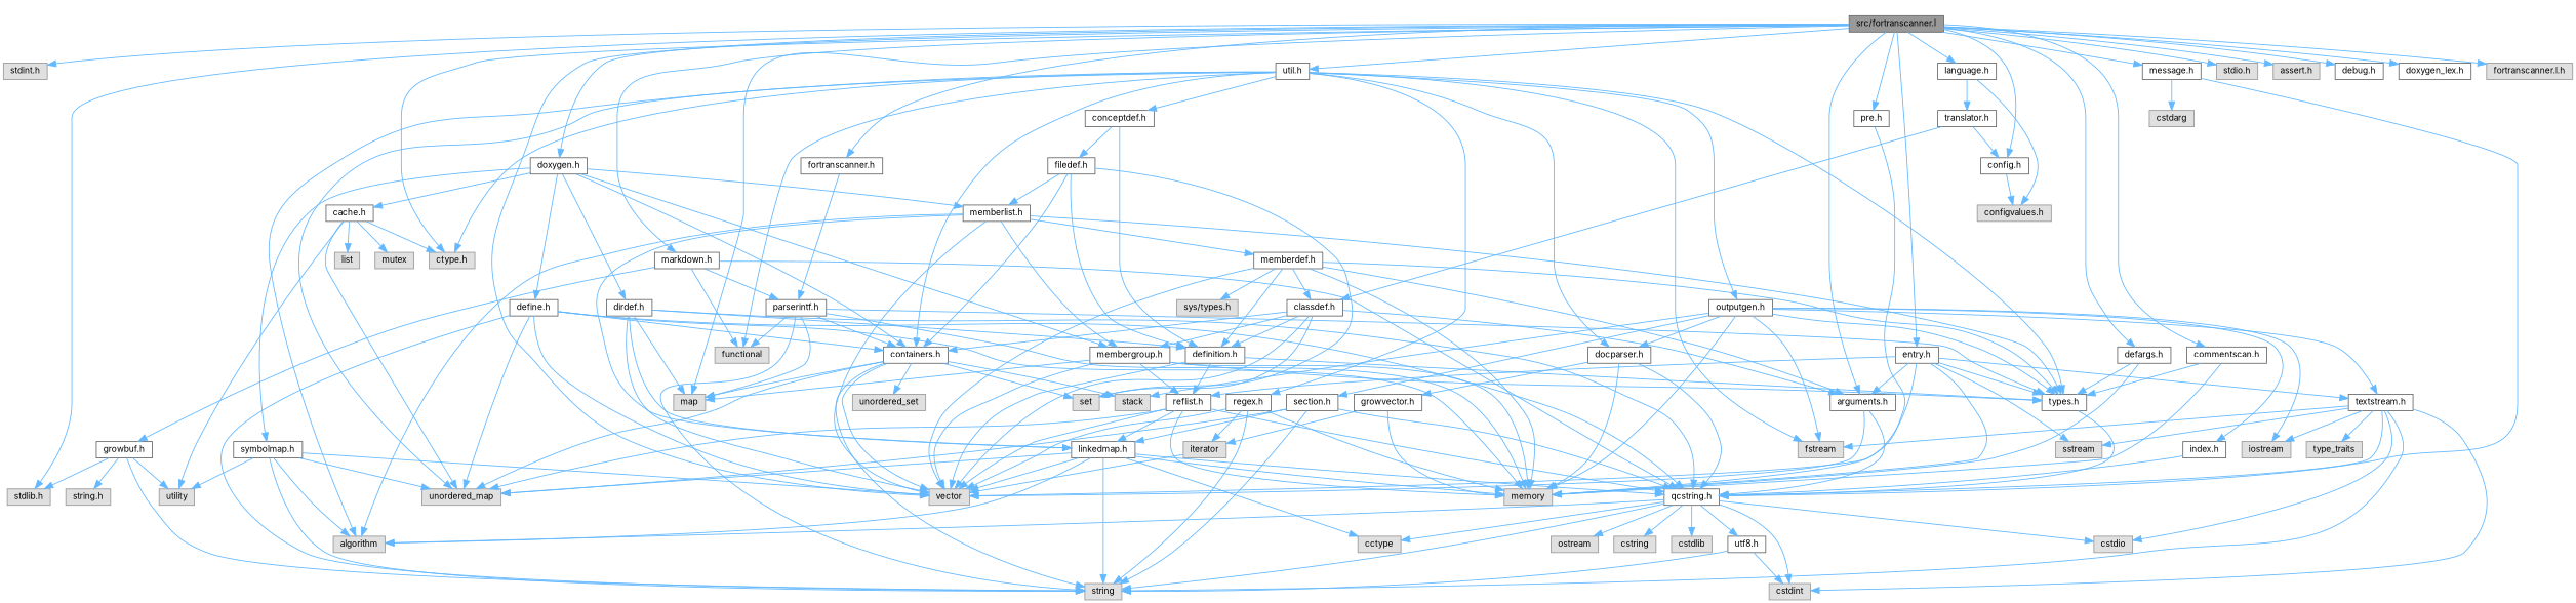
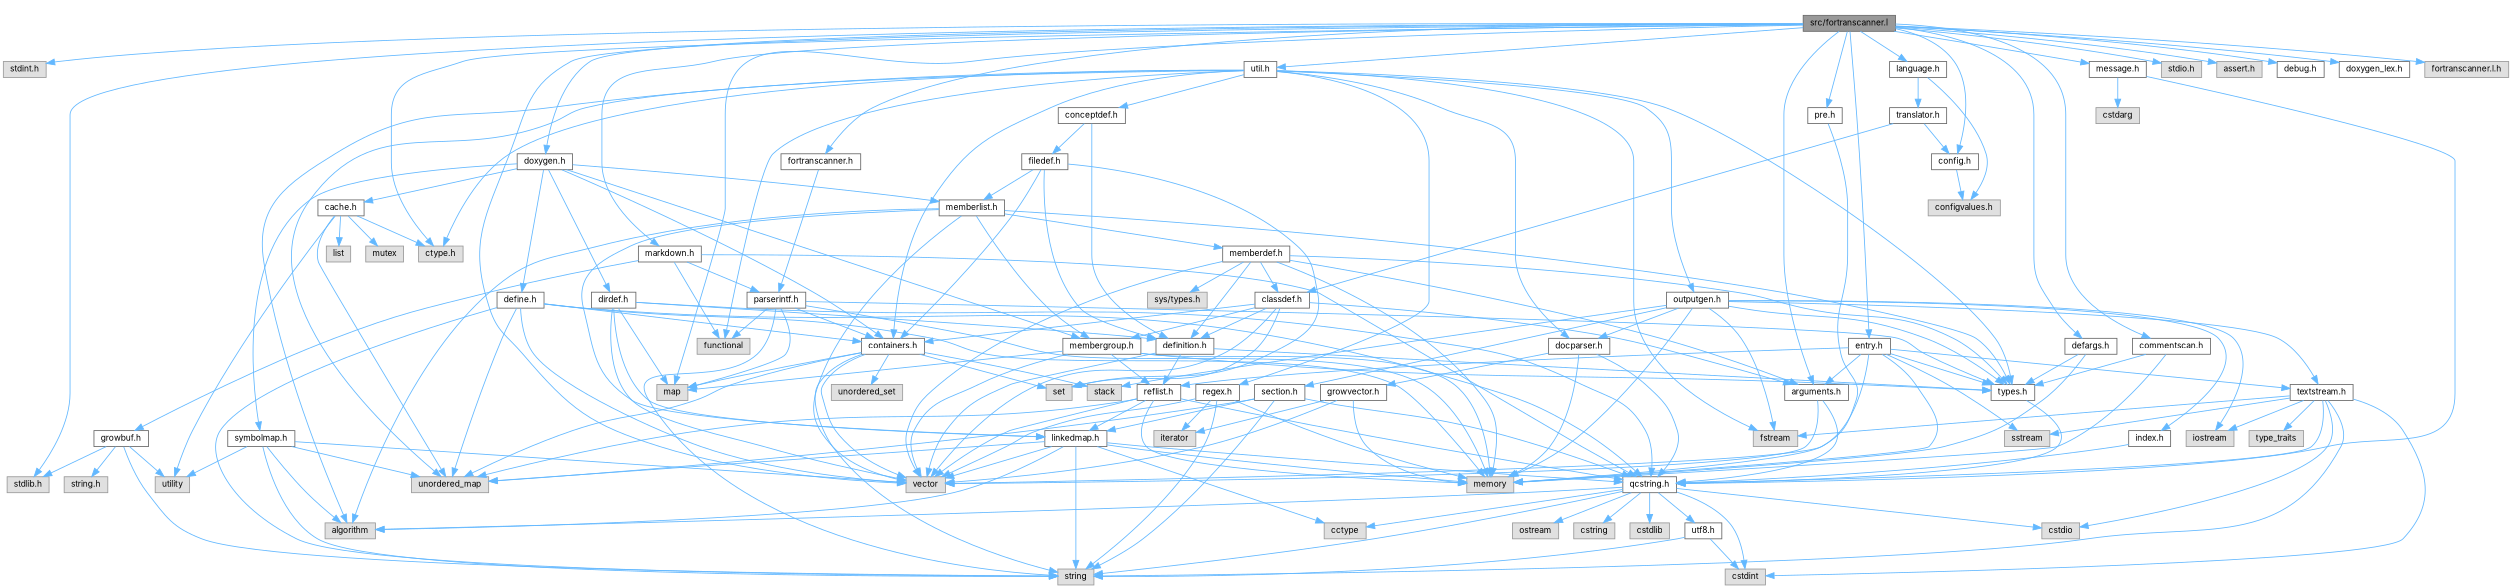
  digraph {
    fontname=Inter
    node [color=grey40 fillcolor=white fontname=Inter fontsize=10 shape=box style=filled]
    edge [color=steelblue1 fontname=Inter fontsize=10 labelfontname=Helvetica labelfontsize=10 style=solid]
    n1 [color=gray40 fillcolor=grey60 fontcolor=black height=0.2 label="src/fortranscanner.l" width=0.4]
    n2 [color=grey60 fillcolor="#E0E0E0" height=0.2 label="stdint.h" width=0.4]
    n3 [color=grey60 fillcolor="#E0E0E0" height=0.2 label=map width=0.4]
    n4 [color=grey60 fillcolor="#E0E0E0" height=0.2 label=vector width=0.4]
    n5 [color=grey60 fillcolor="#E0E0E0" height=0.2 label="stdio.h" width=0.4]
    n6 [color=grey60 fillcolor="#E0E0E0" height=0.2 label="stdlib.h" width=0.4]
    n7 [color=grey60 fillcolor="#E0E0E0" height=0.2 label="assert.h" width=0.4]
    n8 [color=grey60 fillcolor="#E0E0E0" height=0.2 label="ctype.h" width=0.4]
    n9 [height=0.2 label="fortranscanner.h" width=0.4]
    n10 [height=0.2 label="entry.h" width=0.4]
    n11 [height=0.2 label="arguments.h" width=0.4]
    n12 [height=0.2 label="message.h" width=0.4]
    n13 [height=0.2 label="config.h" width=0.4]
    n14 [height=0.2 label="doxygen.h" width=0.4]
    n15 [height=0.2 label="util.h" width=0.4]
    n16 [height=0.2 label="defargs.h" width=0.4]
    n17 [height=0.2 label="language.h" width=0.4]
    n18 [height=0.2 label="commentscan.h" width=0.4]
    n19 [height=0.2 label="pre.h" width=0.4]
    n20 [height=0.2 label="debug.h" width=0.4]
    n21 [height=0.2 label="markdown.h" width=0.4]
    n22 [height=0.2 label="doxygen_lex.h" width=0.4]
    n23 [color=grey60 fillcolor="#E0E0E0" height=0.2 label="fortranscanner.l.h" width=0.4]
    n24 [height=0.2 label="parserintf.h" width=0.4]
    n25 [color=grey60 fillcolor="#E0E0E0" height=0.2 label=memory width=0.4]
    n26 [height=0.2 label="types.h" width=0.4]
    n27 [color=grey60 fillcolor="#E0E0E0" height=0.2 label=sstream width=0.4]
    n28 [height=0.2 label="reflist.h" width=0.4]
    n29 [height=0.2 label="textstream.h" width=0.4]
    n30 [height=0.2 label="qcstring.h" width=0.4]
    n31 [color=grey60 fillcolor="#E0E0E0" height=0.2 label=cstdarg width=0.4]
    n32 [color=grey60 fillcolor="#E0E0E0" height=0.2 label="configvalues.h" width=0.4]
    n33 [height=0.2 label="containers.h" width=0.4]
    n34 [height=0.2 label="membergroup.h" width=0.4]
    n35 [height=0.2 label="dirdef.h" width=0.4]
    n36 [height=0.2 label="memberlist.h" width=0.4]
    n37 [height=0.2 label="define.h" width=0.4]
    n38 [height=0.2 label="cache.h" width=0.4]
    n39 [height=0.2 label="symbolmap.h" width=0.4]
    n40 [color=grey60 fillcolor="#E0E0E0" height=0.2 label=functional width=0.4]
    n41 [color=grey60 fillcolor="#E0E0E0" height=0.2 label=algorithm width=0.4]
    n42 [color=grey60 fillcolor="#E0E0E0" height=0.2 label=unordered_map width=0.4]
    n43 [color=grey60 fillcolor="#E0E0E0" height=0.2 label=fstream width=0.4]
    n44 [height=0.2 label="docparser.h" width=0.4]
    n45 [height=0.2 label="outputgen.h" width=0.4]
    n46 [height=0.2 label="regex.h" width=0.4]
    n47 [height=0.2 label="conceptdef.h" width=0.4]
    n48 [height=0.2 label="translator.h" width=0.4]
    n49 [height=0.2 label="growbuf.h" width=0.4]
    n50 [color=grey60 fillcolor="#E0E0E0" height=0.2 label=string width=0.4]
    n51 [color=grey60 fillcolor="#E0E0E0" height=0.2 label=set width=0.4]
    n52 [color=grey60 fillcolor="#E0E0E0" height=0.2 label=unordered_set width=0.4]
    n53 [color=grey60 fillcolor="#E0E0E0" height=0.2 label=stack width=0.4]
    n54 [color=grey60 fillcolor="#E0E0E0" height=0.2 label=cctype width=0.4]
    n55 [color=grey60 fillcolor="#E0E0E0" height=0.2 label=cstring width=0.4]
    n56 [color=grey60 fillcolor="#E0E0E0" height=0.2 label=cstdio width=0.4]
    n57 [color=grey60 fillcolor="#E0E0E0" height=0.2 label=cstdlib width=0.4]
    n58 [color=grey60 fillcolor="#E0E0E0" height=0.2 label=cstdint width=0.4]
    n59 [color=grey60 fillcolor="#E0E0E0" height=0.2 label=ostream width=0.4]
    n60 [height=0.2 label="utf8.h" width=0.4]
    n61 [height=0.2 label="linkedmap.h" width=0.4]
    n62 [color=grey60 fillcolor="#E0E0E0" height=0.2 label=iostream width=0.4]
    n63 [color=grey60 fillcolor="#E0E0E0" height=0.2 label=type_traits width=0.4]
    n64 [height=0.2 label="definition.h" width=0.4]
    n65 [height=0.2 label="memberdef.h" width=0.4]
    n66 [color=grey60 fillcolor="#E0E0E0" height=0.2 label=list width=0.4]
    n67 [color=grey60 fillcolor="#E0E0E0" height=0.2 label=mutex width=0.4]
    n68 [color=grey60 fillcolor="#E0E0E0" height=0.2 label=utility width=0.4]
    n69 [color=grey60 fillcolor="#E0E0E0" height=0.2 label="sys/types.h" width=0.4]
    n70 [height=0.2 label="classdef.h" width=0.4]
    n71 [height=0.2 label="growvector.h" width=0.4]
    n72 [height=0.2 label="index.h" width=0.4]
    n73 [height=0.2 label="section.h" width=0.4]
    n74 [color=grey60 fillcolor="#E0E0E0" height=0.2 label=iterator width=0.4]
    n75 [height=0.2 label="filedef.h" width=0.4]
    n76 [color=grey60 fillcolor="#E0E0E0" height=0.2 label="string.h" width=0.4]
    n1 -> n2
    n1 -> n3
    n1 -> n4
    n1 -> n5
    n1 -> n6
    n1 -> n7
    n1 -> n8
    n1 -> n9
    n1 -> n10
    n1 -> n11
    n1 -> n12
    n1 -> n13
    n1 -> n14
    n1 -> n15
    n1 -> n16
    n1 -> n17
    n1 -> n18
    n1 -> n19
    n1 -> n20
    n1 -> n21
    n1 -> n22
    n1 -> n23
    n9 -> n24
    n10 -> n4
    n10 -> n11
    n10 -> n25
    n10 -> n26
    n10 -> n27
    n10 -> n28
    n10 -> n29
    n11 -> n4
    n11 -> n30
    n12 -> n30
    n12 -> n31
    n13 -> n32
    n14 -> n33
    n14 -> n34
    n14 -> n35
    n14 -> n36
    n14 -> n37
    n14 -> n38
    n14 -> n39
    n15 -> n8
    n15 -> n26
    n15 -> n33
    n15 -> n40
    n15 -> n41
    n15 -> n42
    n15 -> n43
    n15 -> n44
    n15 -> n45
    n15 -> n46
    n15 -> n47
    n16 -> n25
    n16 -> n26
    n17 -> n32
    n17 -> n48
    n18 -> n25
    n18 -> n26
    n19 -> n25
    n21 -> n24
    n21 -> n30
    n21 -> n40
    n21 -> n49
    n24 -> n3
    n24 -> n25
    n24 -> n26
    n24 -> n33
    n24 -> n40
    n24 -> n50
    n26 -> n30
    n28 -> n4
    n28 -> n25
    n28 -> n30
    n28 -> n42
    n28 -> n61
    n29 -> n27
    n29 -> n30
    n29 -> n43
    n29 -> n50
    n29 -> n56
    n29 -> n58
    n29 -> n62
    n29 -> n63
    n30 -> n41
    n30 -> n50
    n30 -> n54
    n30 -> n55
    n30 -> n56
    n30 -> n57
    n30 -> n58
    n30 -> n59
    n30 -> n60
    n33 -> n3
    n33 -> n4
    n33 -> n42
    n33 -> n50
    n33 -> n51
    n33 -> n52
    n33 -> n53
    n34 -> n3
    n34 -> n4
    n34 -> n25
    n34 -> n26
    n34 -> n28
    n35 -> n3
    n35 -> n4
    n35 -> n30
    n35 -> n61
    n35 -> n64
    n36 -> n4
    n36 -> n26
    n36 -> n34
    n36 -> n41
    n36 -> n61
    n36 -> n65
    n37 -> n4
    n37 -> n25
    n37 -> n30
    n37 -> n33
    n37 -> n42
    n37 -> n50
    n38 -> n8
    n38 -> n42
    n38 -> n66
    n38 -> n67
    n38 -> n68
    n39 -> n4
    n39 -> n41
    n39 -> n42
    n39 -> n50
    n39 -> n68
    n44 -> n25
    n44 -> n30
    n44 -> n71
    n45 -> n25
    n45 -> n26
    n45 -> n29
    n45 -> n43
    n45 -> n44
    n45 -> n53
    n45 -> n62
    n45 -> n72
    n45 -> n73
    n46 -> n4
    n46 -> n25
    n46 -> n50
    n46 -> n74
    n47 -> n64
    n47 -> n75
    n48 -> n13
    n48 -> n70
    n49 -> n6
    n49 -> n50
    n49 -> n68
    n49 -> n76
    n60 -> n50
    n60 -> n58
    n61 -> n4
    n61 -> n25
    n61 -> n30
    n61 -> n41
    n61 -> n42
    n61 -> n50
    n61 -> n54
    n64 -> n4
    n64 -> n26
    n64 -> n28
    n65 -> n4
    n65 -> n11
    n65 -> n25
    n65 -> n26
    n65 -> n64
    n65 -> n69
    n65 -> n70
    n70 -> n4
    n70 -> n11
    n70 -> n33
    n70 -> n34
    n70 -> n51
    n70 -> n64
-   n74 -> n4
+   n71 -> n4
    n71 -> n25
    n71 -> n74
    n72 -> n30
    n73 -> n30
    n73 -> n42
    n73 -> n50
    n73 -> n61
    n75 -> n33
    n75 -> n36
    n75 -> n51
    n75 -> n64
  }
